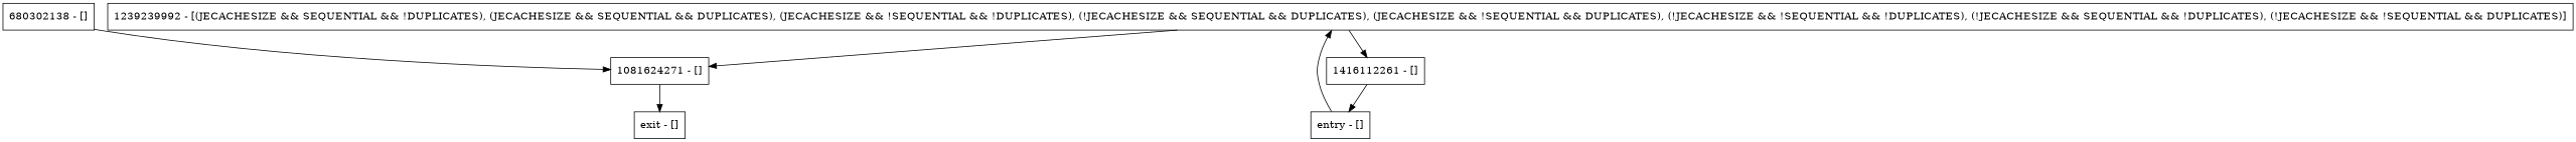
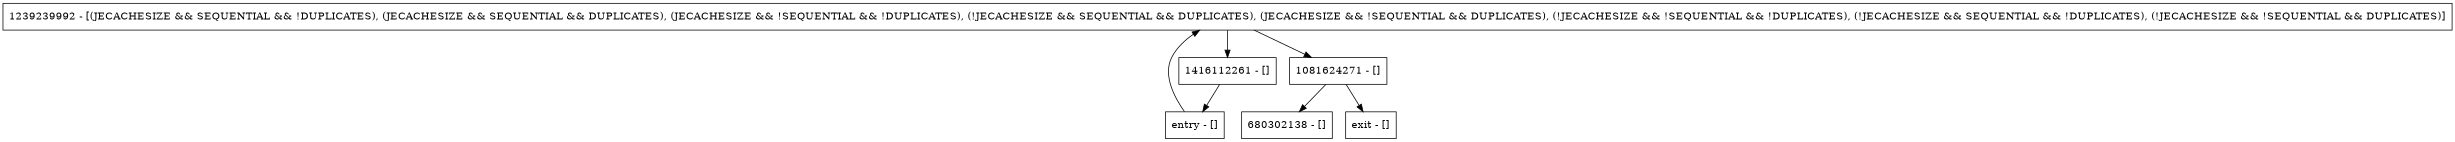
  digraph {
    node [shape=record]
    n1 [label="680302138 - []"]
    n2 [label="exit - []"]
    n3 [label="entry - []"]
    n4 [label="1239239992 - [(JECACHESIZE && SEQUENTIAL && !DUPLICATES), (JECACHESIZE && SEQUENTIAL && DUPLICATES), (JECACHESIZE && !SEQUENTIAL && !DUPLICATES), (!JECACHESIZE && SEQUENTIAL && DUPLICATES), (JECACHESIZE && !SEQUENTIAL && DUPLICATES), (!JECACHESIZE && !SEQUENTIAL && !DUPLICATES), (!JECACHESIZE && SEQUENTIAL && !DUPLICATES), (!JECACHESIZE && !SEQUENTIAL && DUPLICATES)]"]
    n5 [label="1416112261 - []"]
    n6 [label="1081624271 - []"]
    n3 -> n4
    n4 -> n5
    n4 -> n6
    n5 -> n3
-   n1 -> n6
+   n6 -> n1
    n6 -> n2
  }
